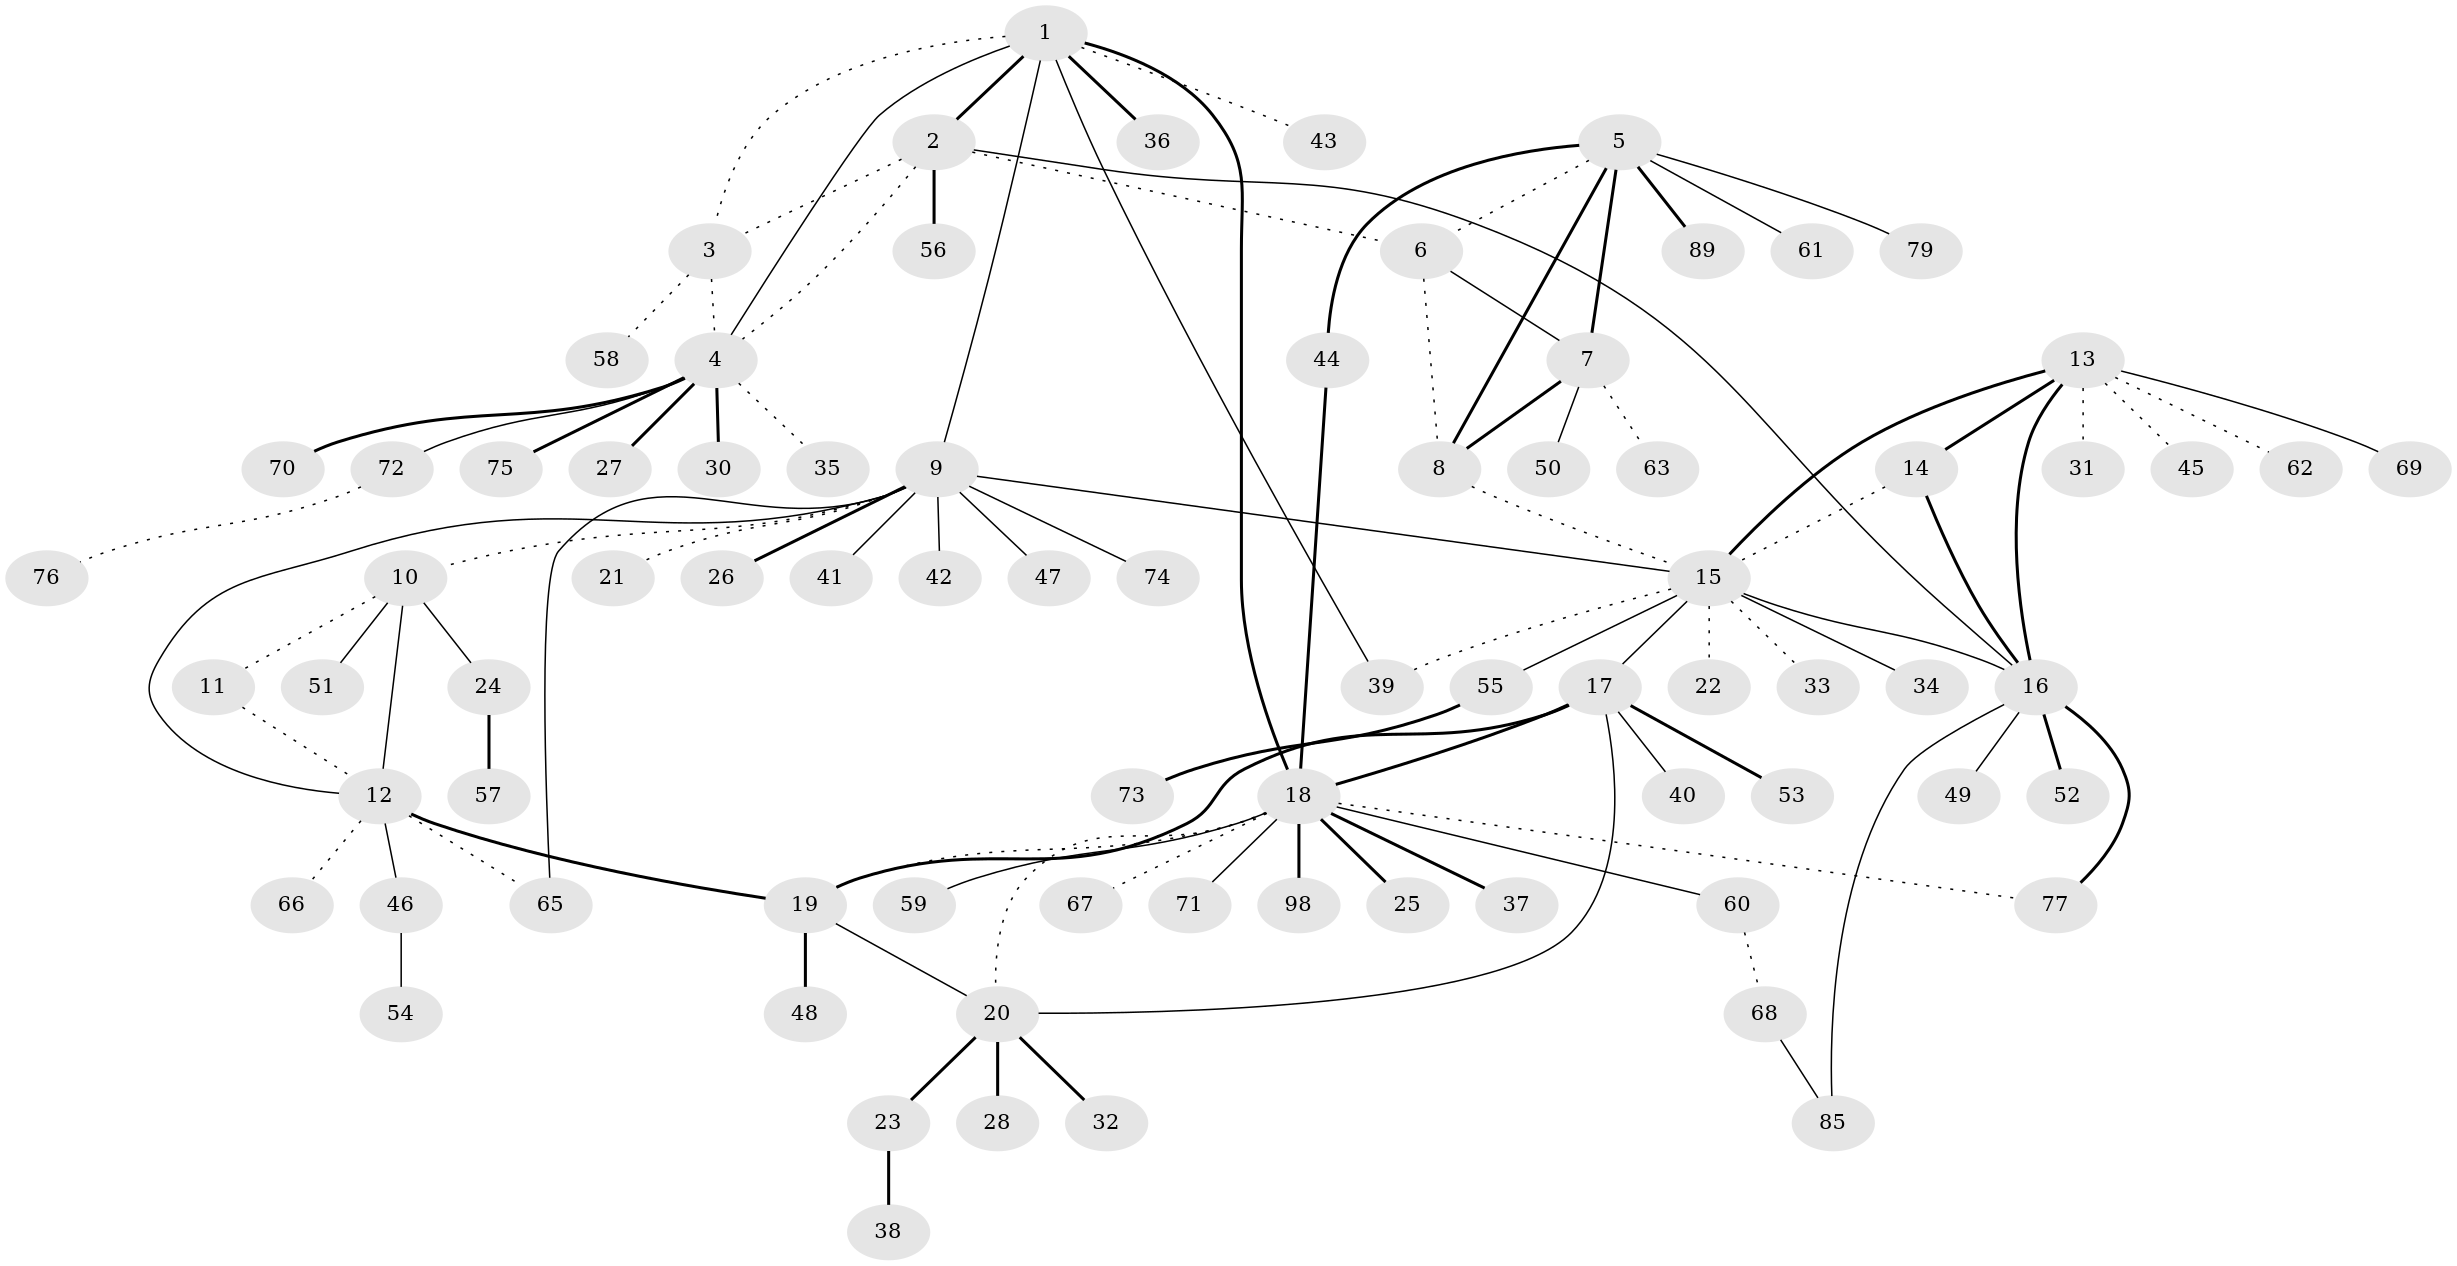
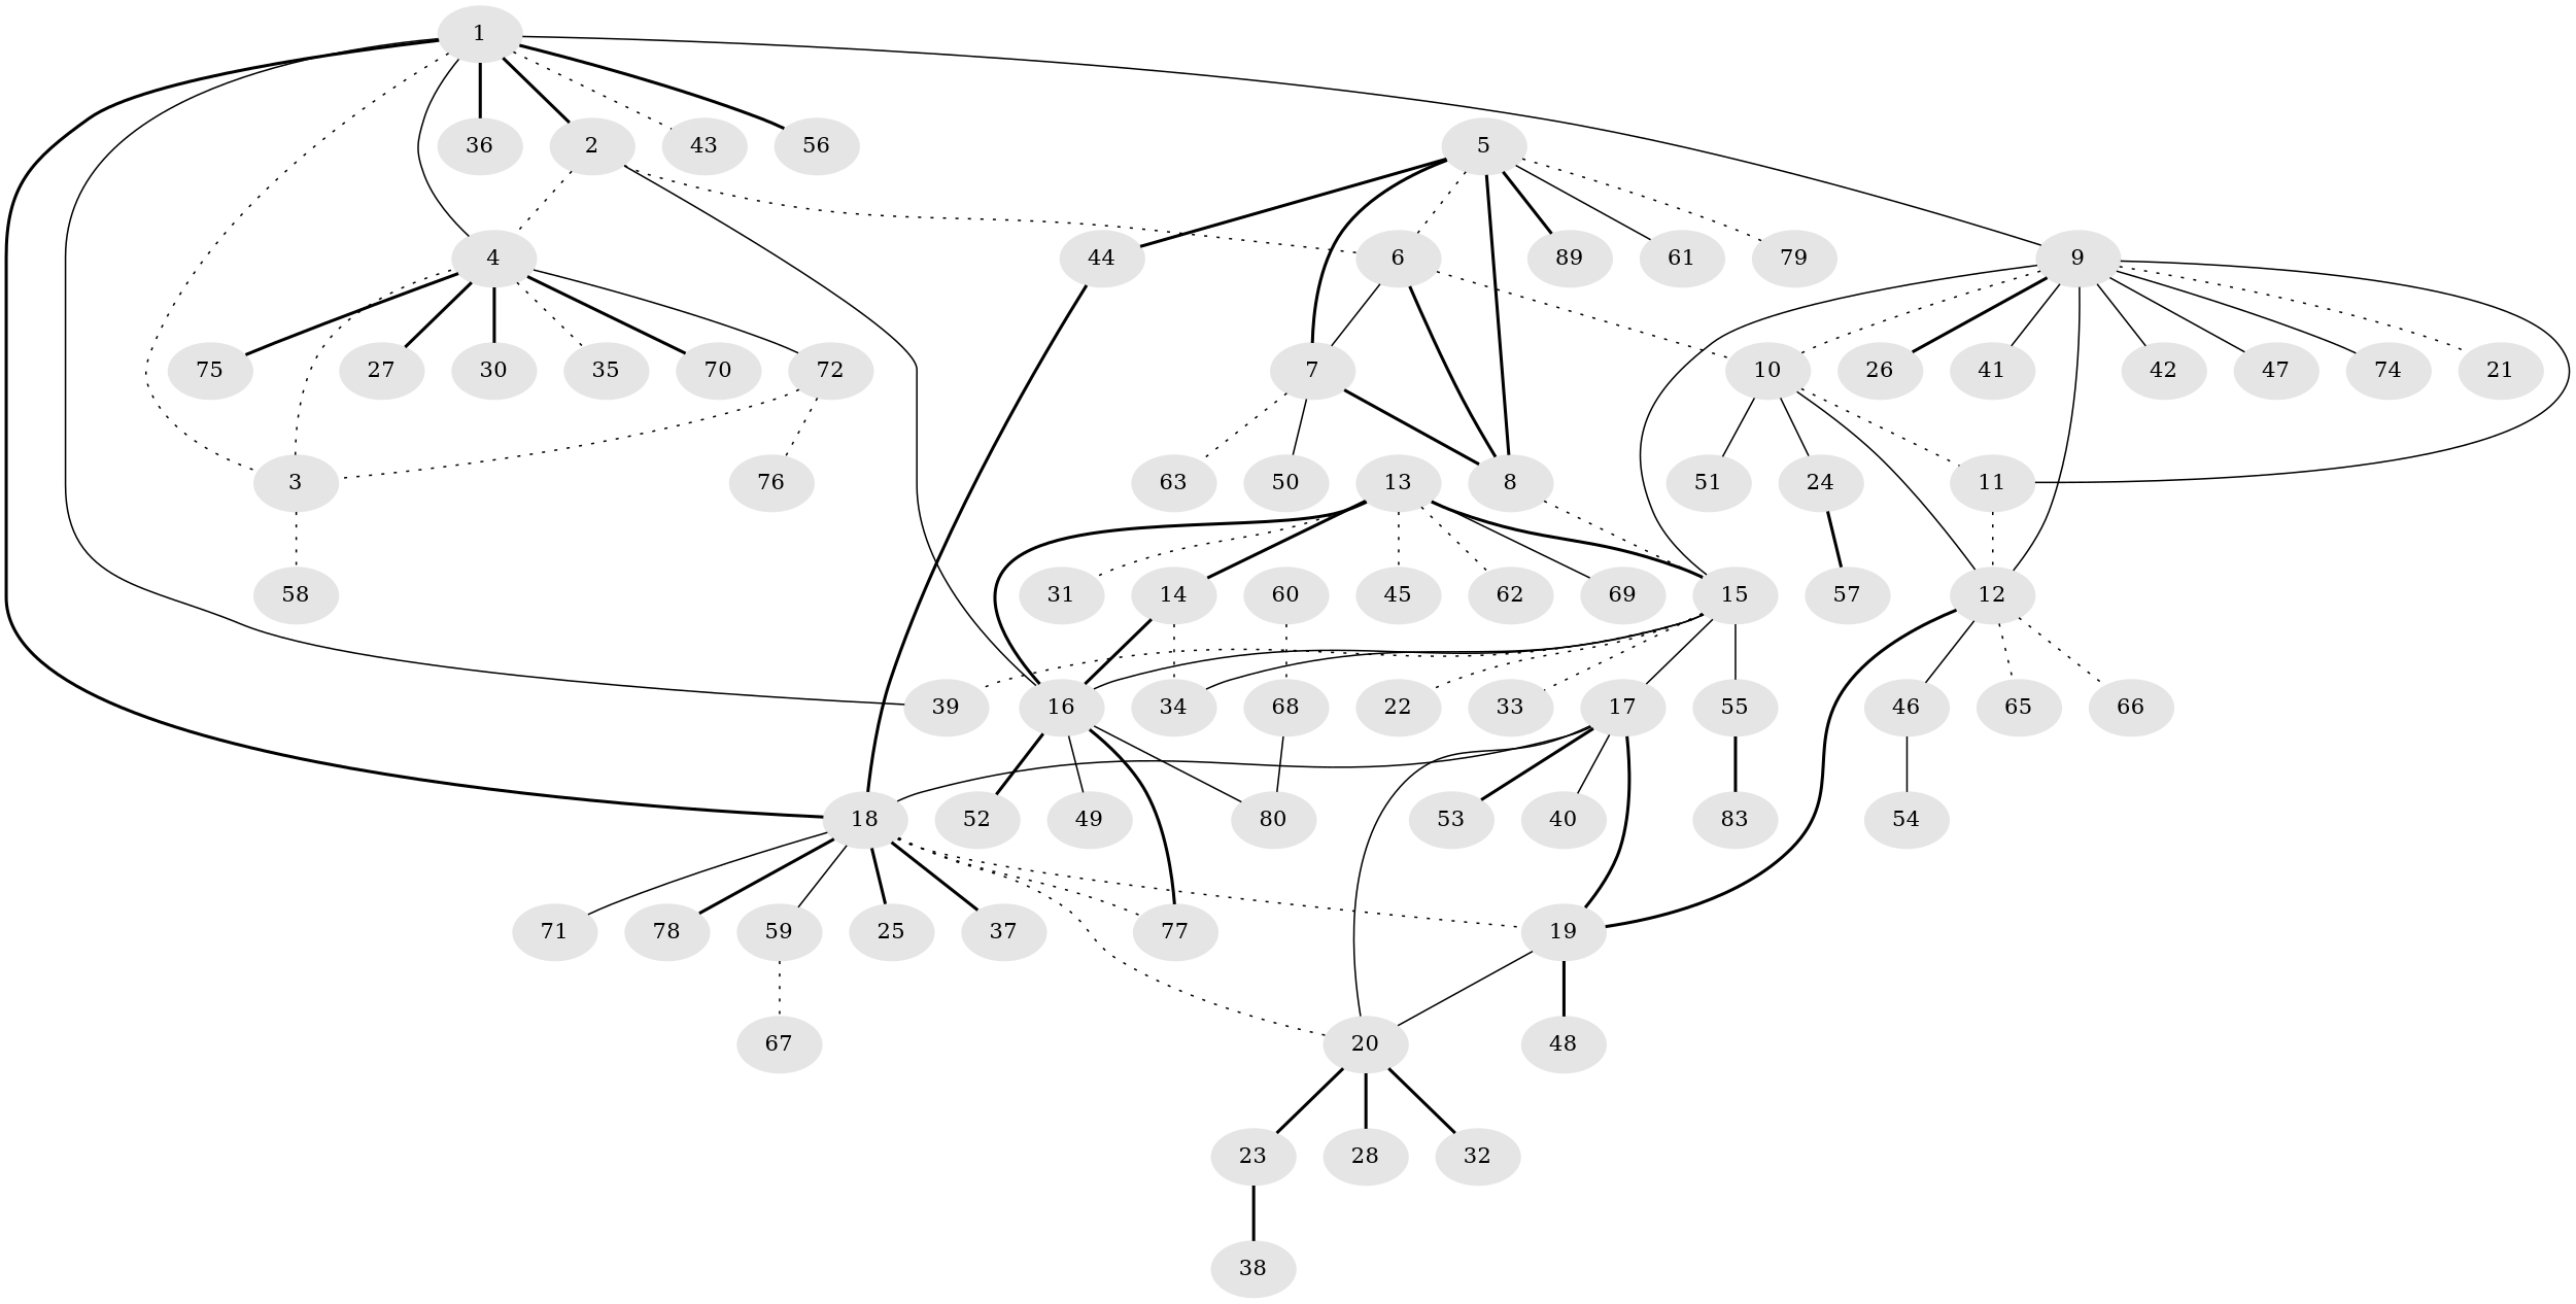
  graph {
    fontname="DejaVu Serif"
    node [color=gray90 fontname="DejaVu Serif" style=filled]
    edge [fontname="DejaVu Serif" style=solid]
    1
    2
    3
    4
    9
    18
    36
    39
    43
    56
    6
    16
    58
    27
    30
    35
    70
    72
    75
    10
    15
    11
    12
    21
    26
    41
    42
    47
    74
    19
    77
    20
    25
    37
    59
    60
    67
    71
-   78 [label=98]
+   78
    7
    8
    49
    52
-   80 [label=85]
+   80
    76
    5
    n47 [label=89]
    44
    61
    79
    50
    63
    24
    51
    17
    22
    33
    34
    55
    46
    65
    66
    57
    48
    54
    13
    14
    31
    45
    62
    69
    40
    53
-   73
+   73 [label=83]
    23
    28
    32
    68
    38
    1 -- 2 [style=bold]
    1 -- 3 [style=dotted]
    1 -- 4
    1 -- 9
    1 -- 18 [style=bold]
    1 -- 36 [style=bold]
    1 -- 39
    1 -- 43 [style=dotted]
-   2 -- 56 [style=bold]
-   2 -- 3 [style=dotted]
+   1 -- 56 [style=bold]
+   72 -- 3 [style=dotted]
    2 -- 4 [style=dotted]
    2 -- 6 [style=dotted]
    2 -- 16
    3 -- 4 [style=dotted]
    3 -- 58 [style=dotted]
    4 -- 27 [style=bold]
    4 -- 30 [style=bold]
    4 -- 35 [style=dotted]
    4 -- 70 [style=bold]
    4 -- 72
    4 -- 75 [style=bold]
    9 -- 10 [style=dotted]
    9 -- 15
-   9 -- 65
+   9 -- 11
    9 -- 12
    9 -- 21 [style=dotted]
    9 -- 26 [style=bold]
    9 -- 41
    9 -- 42
    9 -- 47
    9 -- 74
    18 -- 19 [style=dotted]
    18 -- 77 [style=dotted]
    18 -- 20 [style=dotted]
    18 -- 25 [style=bold]
    18 -- 37 [style=bold]
    18 -- 59
-   18 -- 60
-   18 -- 67 [style=dotted]
+   59 -- 67 [style=dotted]
    18 -- 71
    18 -- 78 [style=bold]
+   6 -- 10 [style=dotted]
    6 -- 7
-   6 -- 8 [style=dotted]
+   6 -- 8 [style=bold]
    16 -- 77 [style=bold]
    16 -- 49
    16 -- 52 [style=bold]
    16 -- 80
    72 -- 76 [style=dotted]
    10 -- 11 [style=dotted]
    10 -- 12
    10 -- 24
    10 -- 51
    15 -- 39 [style=dotted]
    15 -- 16
    15 -- 17
    15 -- 22 [style=dotted]
    15 -- 33 [style=dotted]
    15 -- 34
    15 -- 55
    11 -- 12 [style=dotted]
    12 -- 19 [style=bold]
    12 -- 46
    12 -- 65 [style=dotted]
    12 -- 66 [style=dotted]
    19 -- 20
    19 -- 48 [style=bold]
    20 -- 23 [style=bold]
    20 -- 28 [style=bold]
    20 -- 32 [style=bold]
    60 -- 68 [style=dotted]
    7 -- 8 [style=bold]
    7 -- 50
    7 -- 63 [style=dotted]
    8 -- 15 [style=dotted]
    5 -- 6 [style=dotted]
    5 -- 7 [style=bold]
    5 -- 8 [style=bold]
    5 -- n47 [style=bold]
    5 -- 44 [style=bold]
    5 -- 61
-   5 -- 79
+   5 -- 79 [style=dotted]
    44 -- 18 [style=bold]
    24 -- 57 [style=bold]
-   17 -- 18 [style=bold]
+   17 -- 18
    17 -- 19 [style=bold]
    17 -- 20
    17 -- 40
    17 -- 53 [style=bold]
    55 -- 73 [style=bold]
    46 -- 54
    13 -- 16 [style=bold]
    13 -- 15 [style=bold]
    13 -- 14 [style=bold]
    13 -- 31 [style=dotted]
    13 -- 45 [style=dotted]
    13 -- 62 [style=dotted]
    13 -- 69
    14 -- 16 [style=bold]
-   14 -- 15 [style=dotted]
+   14 -- 34 [style=dotted]
    23 -- 38 [style=bold]
    68 -- 80
  }
